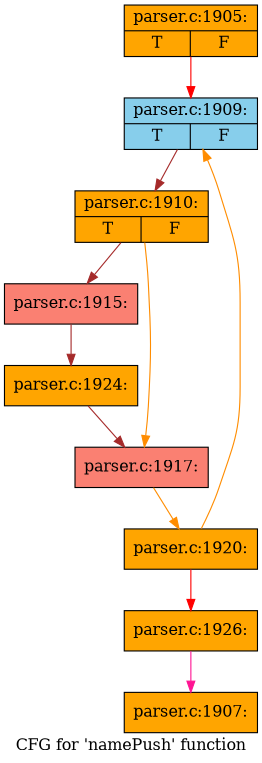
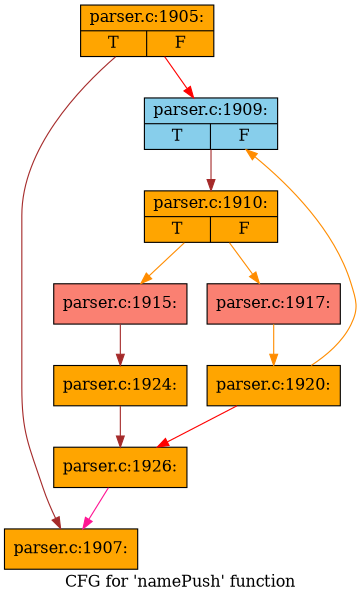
  digraph {
    label="CFG for 'namePush' function"
    node [fillcolor=orange shape=record style=filled]
    edge [color=brown]
    n1 [label="{parser.c:1905:|{<s0>T|<s1>F}}"]
    n2 [label="{parser.c:1907:}"]
    n3 [fillcolor=skyblue label="{parser.c:1909:|{<s0>T|<s1>F}}"]
    n4 [label="{parser.c:1910:|{<s0>T|<s1>F}}"]
    n5 [label="{parser.c:1926:}"]
    n6 [fillcolor=salmon label="{parser.c:1915:}"]
    n7 [fillcolor=salmon label="{parser.c:1917:}"]
    n8 [label="{parser.c:1920:}"]
    n9 [label="{parser.c:1924:}"]
+   n1 -> n2
    n1 -> n3 [color=red]
    n3 -> n4
-   n4 -> n6
+   n4 -> n6 [color=darkorange]
    n4 -> n7 [color=darkorange]
    n5 -> n2 [color=deeppink]
    n6 -> n9
    n7 -> n8 [color=darkorange]
    n8 -> n3 [color=darkorange]
    n8 -> n5 [color=red]
-   n9 -> n7
+   n9 -> n5
  }
